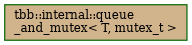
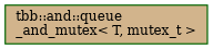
  digraph {
    rankdir=LR
    fontname="DejaVu Serif"
-   n1 [color=darkgreen fillcolor=tan fontname="DejaVu Serif" fontsize=10 height=0.2 label="tbb::internal::queue\l_and_mutex\< T, mutex_t \>" shape=box style=filled width=0.4]
+   n1 [color=darkgreen fillcolor=tan fontname="DejaVu Serif" fontsize=10 height=0.2 label="tbb::and::queue\l_and_mutex\< T, mutex_t \>" shape=box style=filled width=0.4]
  }
